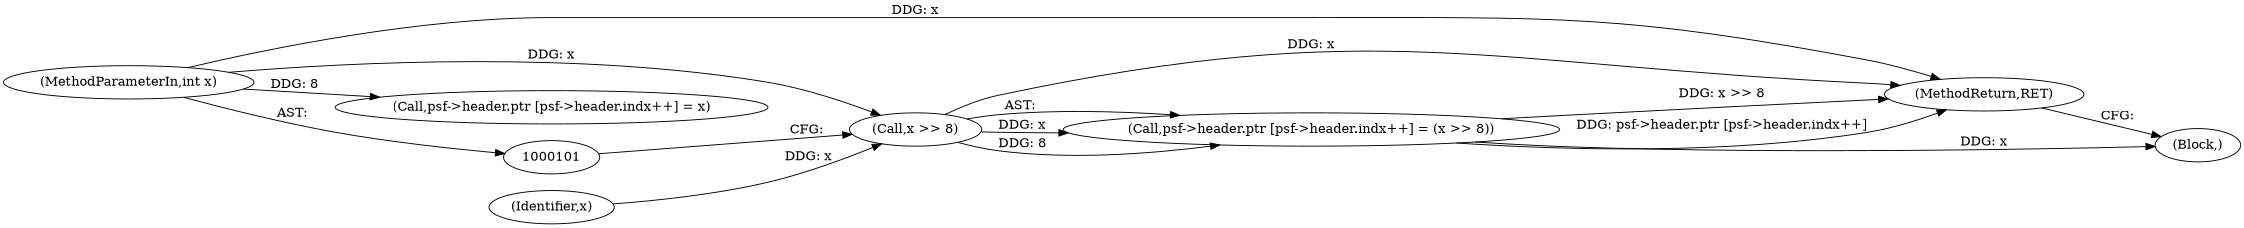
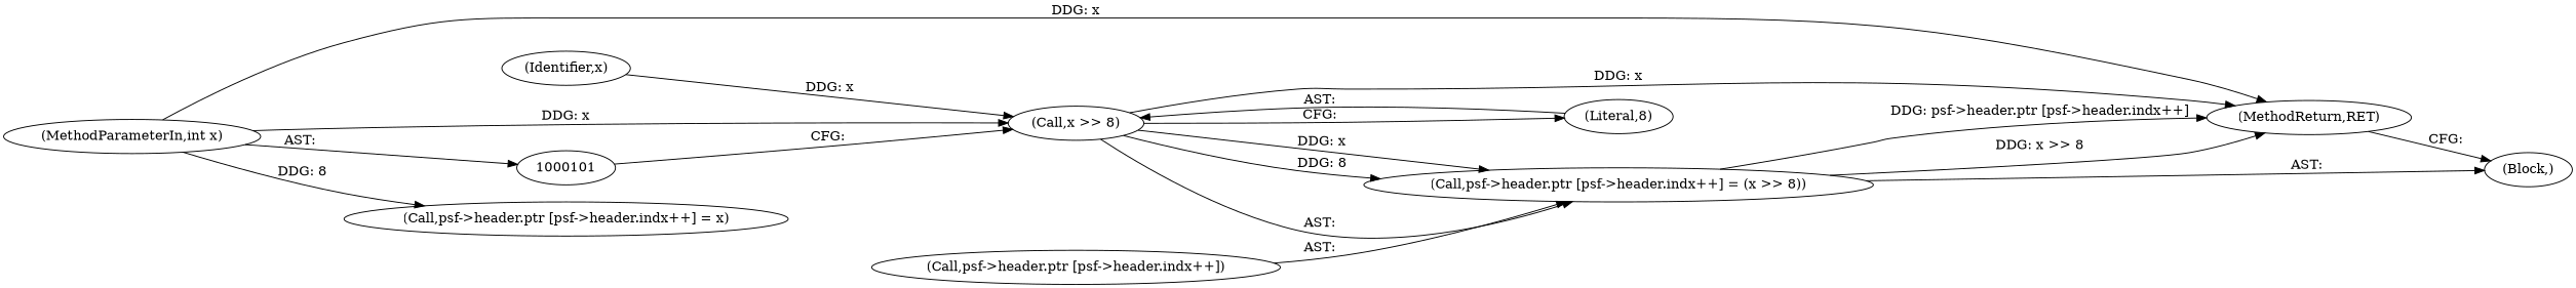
  digraph {
    rankdir=LR
    n1 [label="(Call,psf->header.ptr [psf->header.indx++] = (x >> 8))"]
    n2 [label="(Block,)"]
    n3 [label="(MethodReturn,RET)"]
    n4 [label="(Call,x >> 8)"]
+   n5 [label="(Literal,8)"]
    n6 [label="(MethodParameterIn,int x)"]
    n7 [label="(Call,psf->header.ptr [psf->header.indx++] = x)"]
    1000101
+   n9 [label="(Call,psf->header.ptr [psf->header.indx++])"]
    n10 [label="(Identifier,x)"]
-   n1 -> n2 [label="DDG: x"]
+   n1 -> n2 [label="AST: "]
    n1 -> n3 [label="DDG: x >> 8"]
    n1 -> n3 [label="DDG: psf->header.ptr [psf->header.indx++]"]
    n3 -> n2 [label="CFG: "]
    n4 -> n1 [label="AST: "]
    n4 -> n1 [label="DDG: x"]
    n4 -> n1 [label="DDG: 8"]
    n4 -> n3 [label="DDG: x"]
+   n4 -> n5 [label="CFG: "]
+   n5 -> n4 [label="AST: "]
    n6 -> n3 [label="DDG: x"]
    n6 -> n4 [label="DDG: x"]
    n6 -> n7 [label="DDG: 8"]
    n6 -> 1000101 [label="AST: "]
    1000101 -> n4 [label="CFG: "]
+   n9 -> n1 [label="AST: "]
    n10 -> n4 [label="DDG: x"]
  }
